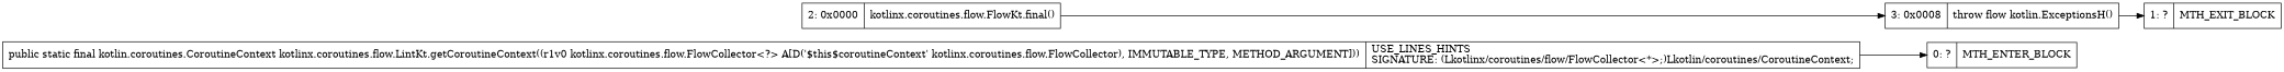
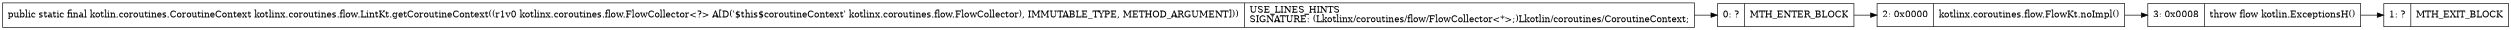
  digraph {
    rankdir=LR
    node [shape=record]
    n1 [label="{0\:\ ?|MTH_ENTER_BLOCK\l}"]
-   n2 [label="{2\:\ 0x0000|kotlinx.coroutines.flow.FlowKt.final()\l}"]
+   n2 [label="{2\:\ 0x0000|kotlinx.coroutines.flow.FlowKt.noImpl()\l}"]
    n3 [label="{3\:\ 0x0008|throw flow kotlin.ExceptionsH()\l}"]
    n4 [label="{1\:\ ?|MTH_EXIT_BLOCK\l}"]
    n5 [label="{public static final kotlin.coroutines.CoroutineContext kotlinx.coroutines.flow.LintKt.getCoroutineContext((r1v0 kotlinx.coroutines.flow.FlowCollector\<?\> A[D('$this$coroutineContext' kotlinx.coroutines.flow.FlowCollector), IMMUTABLE_TYPE, METHOD_ARGUMENT]))  | USE_LINES_HINTS\lSIGNATURE: (Lkotlinx\/coroutines\/flow\/FlowCollector\<*\>;)Lkotlin\/coroutines\/CoroutineContext;\l}"]
+   n1 -> n2
    n2 -> n3
    n3 -> n4
    n5 -> n1
  }
